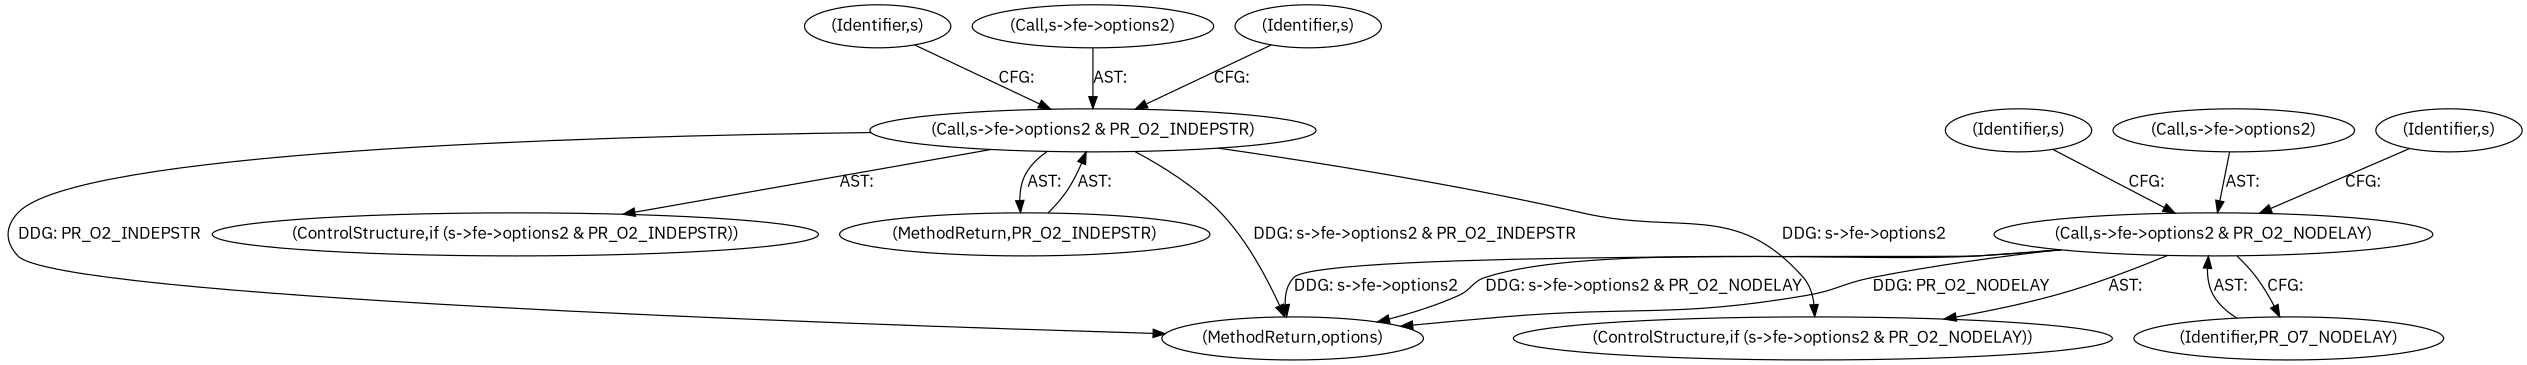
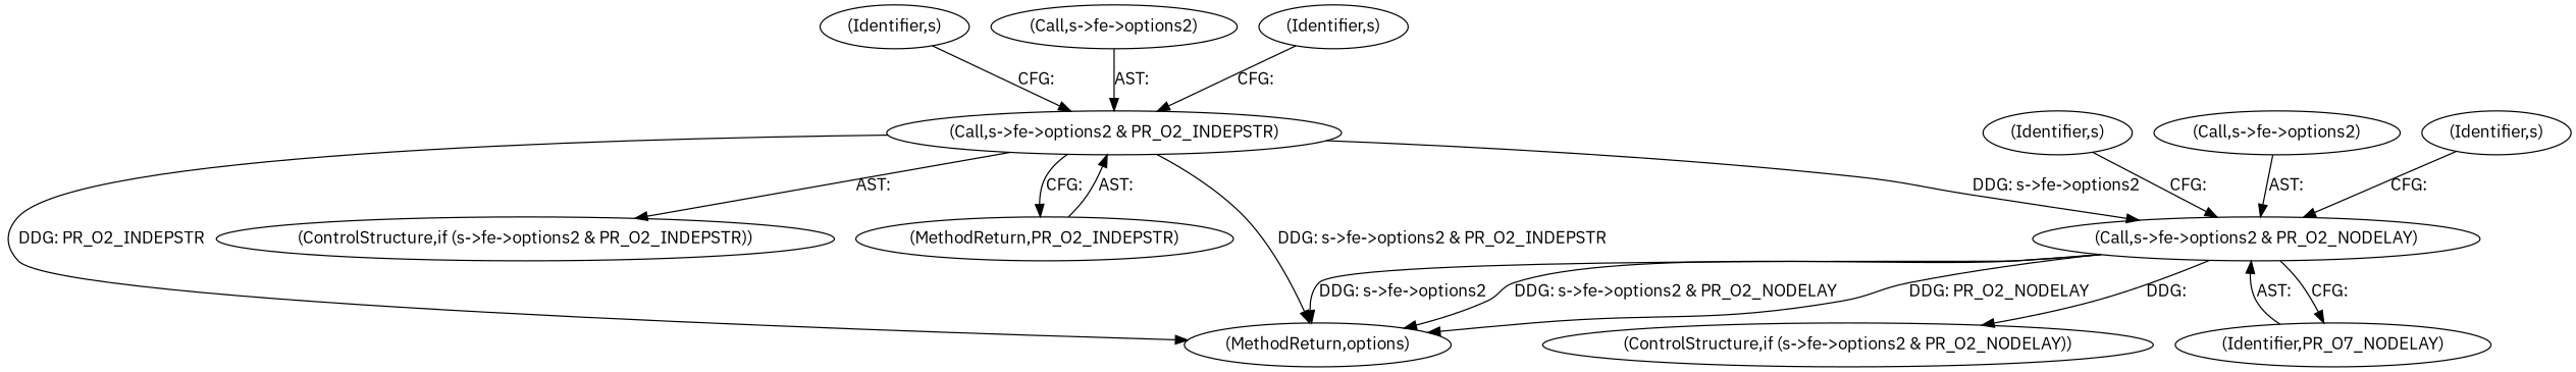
  digraph {
    fontname="IBM Plex Sans"
    node [fontname="IBM Plex Sans"]
    edge [fontname="IBM Plex Sans"]
    n1 [label="(Call,s->fe->options2 & PR_O2_NODELAY)"]
    n2 [label="(MethodReturn,options)"]
    n3 [label="(Identifier,PR_O7_NODELAY)"]
    n4 [label="(ControlStructure,if (s->fe->options2 & PR_O2_NODELAY))"]
    n5 [label="(Call,s->fe->options2 & PR_O2_INDEPSTR)"]
    n6 [label="(ControlStructure,if (s->fe->options2 & PR_O2_INDEPSTR))"]
    n7 [label="(MethodReturn,PR_O2_INDEPSTR)"]
    n8 [label="(Identifier,s)"]
    n9 [label="(Identifier,s)"]
    n10 [label="(Call,s->fe->options2)"]
    n11 [label="(Identifier,s)"]
    n12 [label="(Call,s->fe->options2)"]
    n13 [label="(Identifier,s)"]
    n1 -> n2 [label="DDG: PR_O2_NODELAY"]
    n1 -> n2 [label="DDG: s->fe->options2"]
    n1 -> n2 [label="DDG: s->fe->options2 & PR_O2_NODELAY"]
    n1 -> n3 [label="CFG: "]
-   n1 -> n4 [label="AST: "]
+   n1 -> n4 [label="DDG: "]
    n3 -> n1 [label="AST: "]
-   n5 -> n4 [label="DDG: s->fe->options2"]
+   n5 -> n1 [label="DDG: s->fe->options2"]
    n5 -> n2 [label="DDG: s->fe->options2 & PR_O2_INDEPSTR"]
    n5 -> n2 [label="DDG: PR_O2_INDEPSTR"]
    n5 -> n6 [label="AST: "]
-   n5 -> n7 [label="AST: "]
+   n5 -> n7 [label="CFG: "]
    n7 -> n5 [label="AST: "]
    n8 -> n5 [label="CFG: "]
    n9 -> n1 [label="CFG: "]
    n10 -> n5 [label="AST: "]
    n11 -> n1 [label="CFG: "]
    n12 -> n1 [label="AST: "]
    n13 -> n5 [label="CFG: "]
  }
